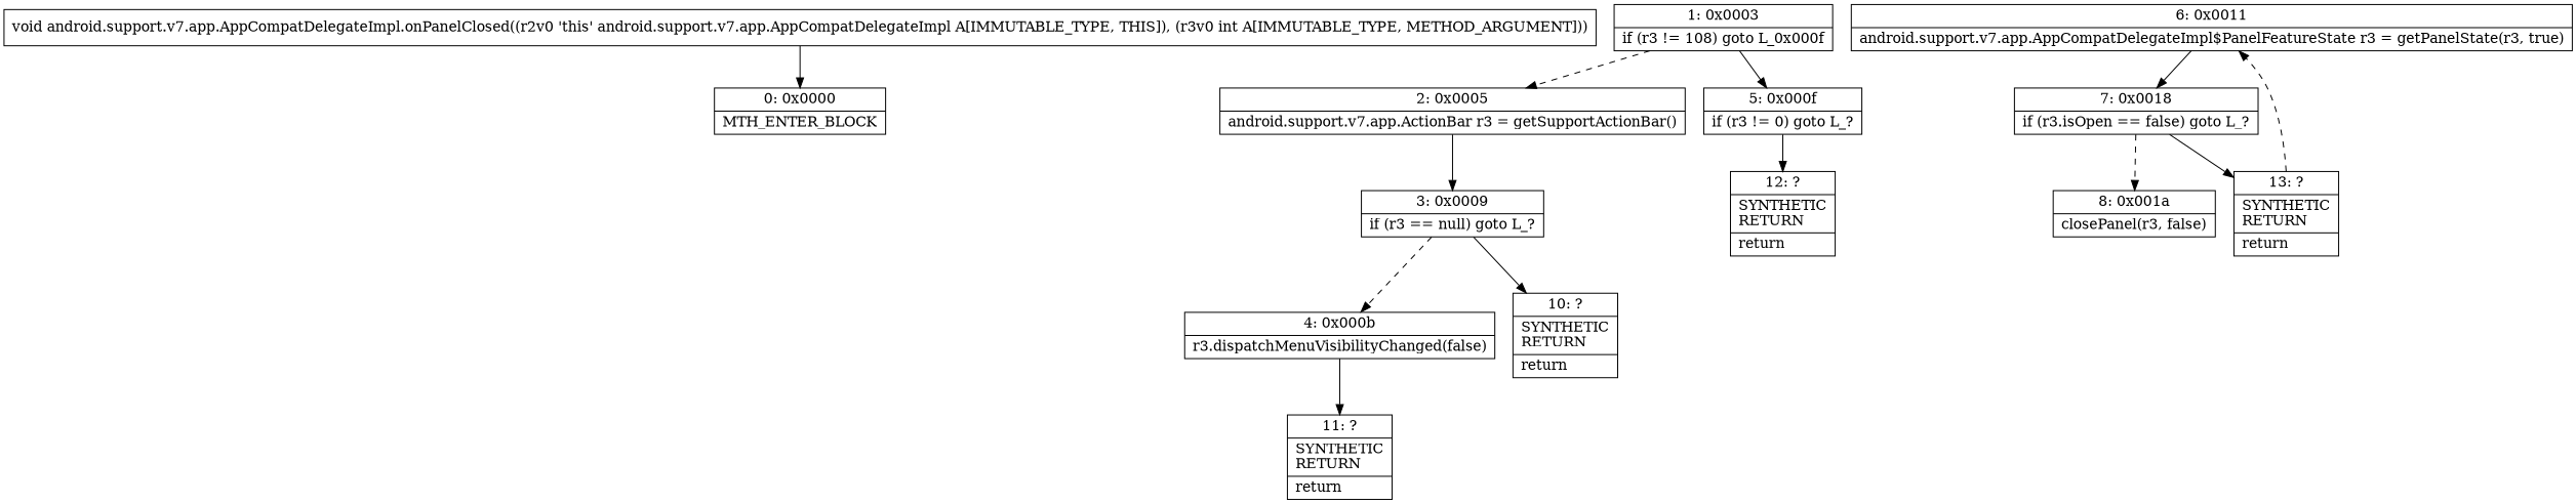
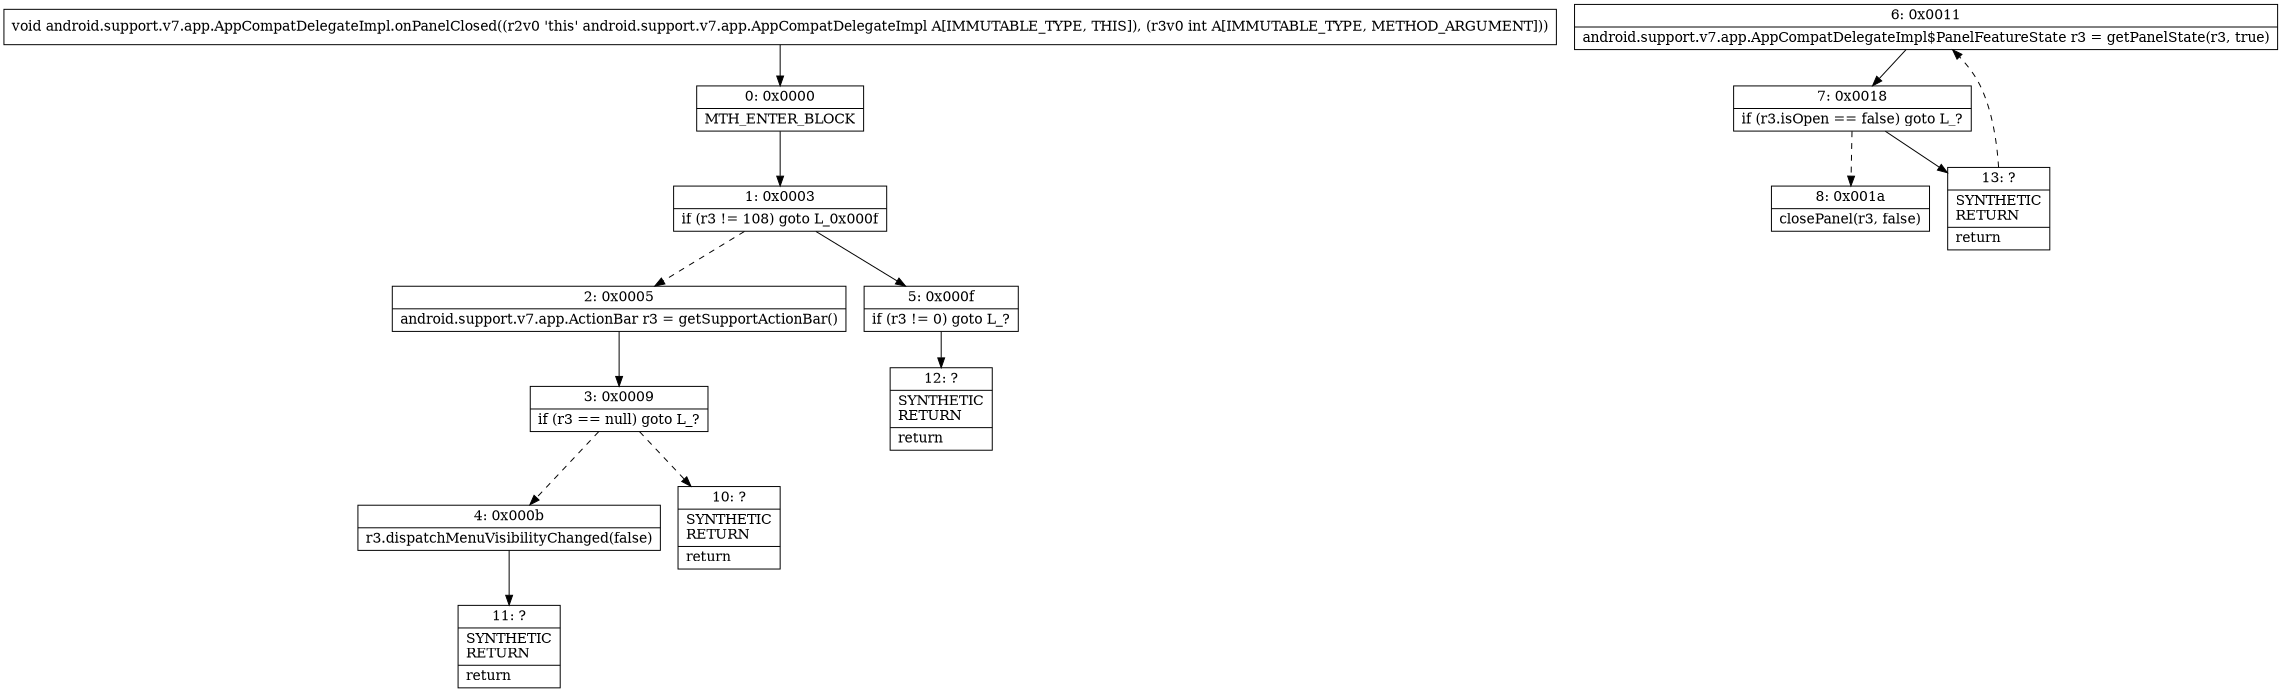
  digraph {
    node [shape=record]
    n1 [label="{0\:\ 0x0000|MTH_ENTER_BLOCK\l}"]
    n2 [label="{1\:\ 0x0003|if (r3 != 108) goto L_0x000f\l}"]
    n3 [label="{2\:\ 0x0005|android.support.v7.app.ActionBar r3 = getSupportActionBar()\l}"]
    n4 [label="{5\:\ 0x000f|if (r3 != 0) goto L_?\l}"]
    n5 [label="{3\:\ 0x0009|if (r3 == null) goto L_?\l}"]
    n6 [label="{12\:\ ?|SYNTHETIC\lRETURN\l|return\l}"]
    n7 [label="{4\:\ 0x000b|r3.dispatchMenuVisibilityChanged(false)\l}"]
    n8 [label="{10\:\ ?|SYNTHETIC\lRETURN\l|return\l}"]
    n9 [label="{11\:\ ?|SYNTHETIC\lRETURN\l|return\l}"]
    n10 [label="{6\:\ 0x0011|android.support.v7.app.AppCompatDelegateImpl$PanelFeatureState r3 = getPanelState(r3, true)\l}"]
    n11 [label="{7\:\ 0x0018|if (r3.isOpen == false) goto L_?\l}"]
    n12 [label="{8\:\ 0x001a|closePanel(r3, false)\l}"]
    n13 [label="{13\:\ ?|SYNTHETIC\lRETURN\l|return\l}"]
    n14 [label="{void android.support.v7.app.AppCompatDelegateImpl.onPanelClosed((r2v0 'this' android.support.v7.app.AppCompatDelegateImpl A[IMMUTABLE_TYPE, THIS]), (r3v0 int A[IMMUTABLE_TYPE, METHOD_ARGUMENT])) }"]
+   n1 -> n2
    n2 -> n3 [style=dashed]
    n2 -> n4
    n3 -> n5
    n4 -> n6
    n5 -> n7 [style=dashed]
-   n5 -> n8
+   n5 -> n8 [style=dashed]
    n7 -> n9
    n10 -> n11
    n11 -> n12 [style=dashed]
    n11 -> n13
    n13 -> n10 [style=dashed]
    n14 -> n1
  }
